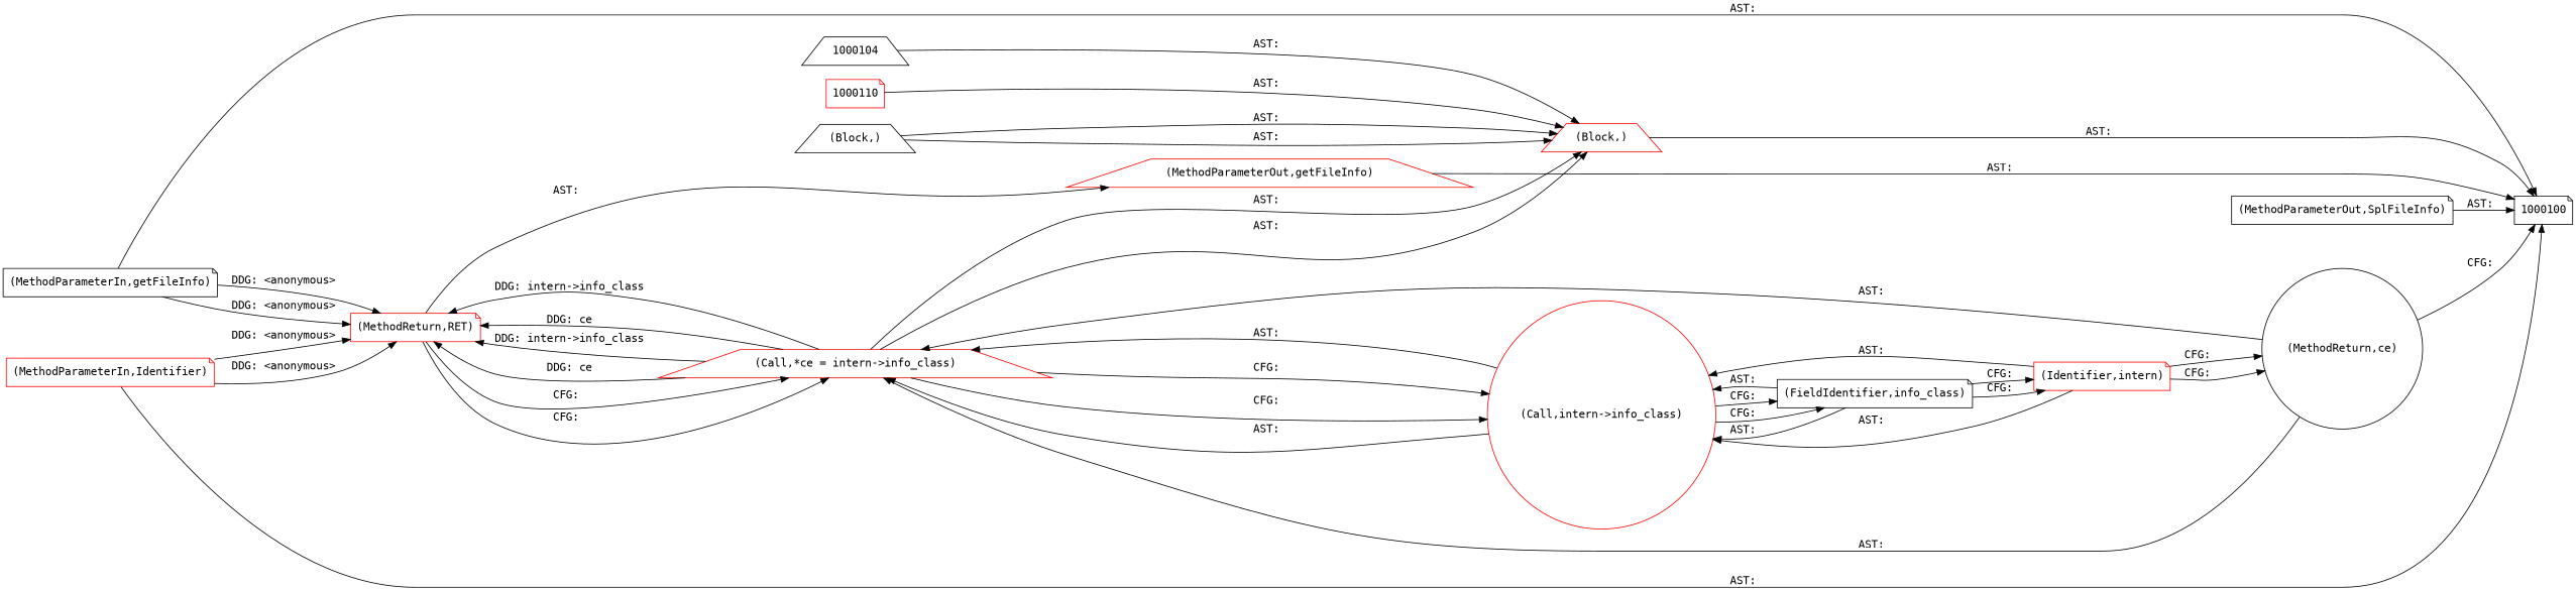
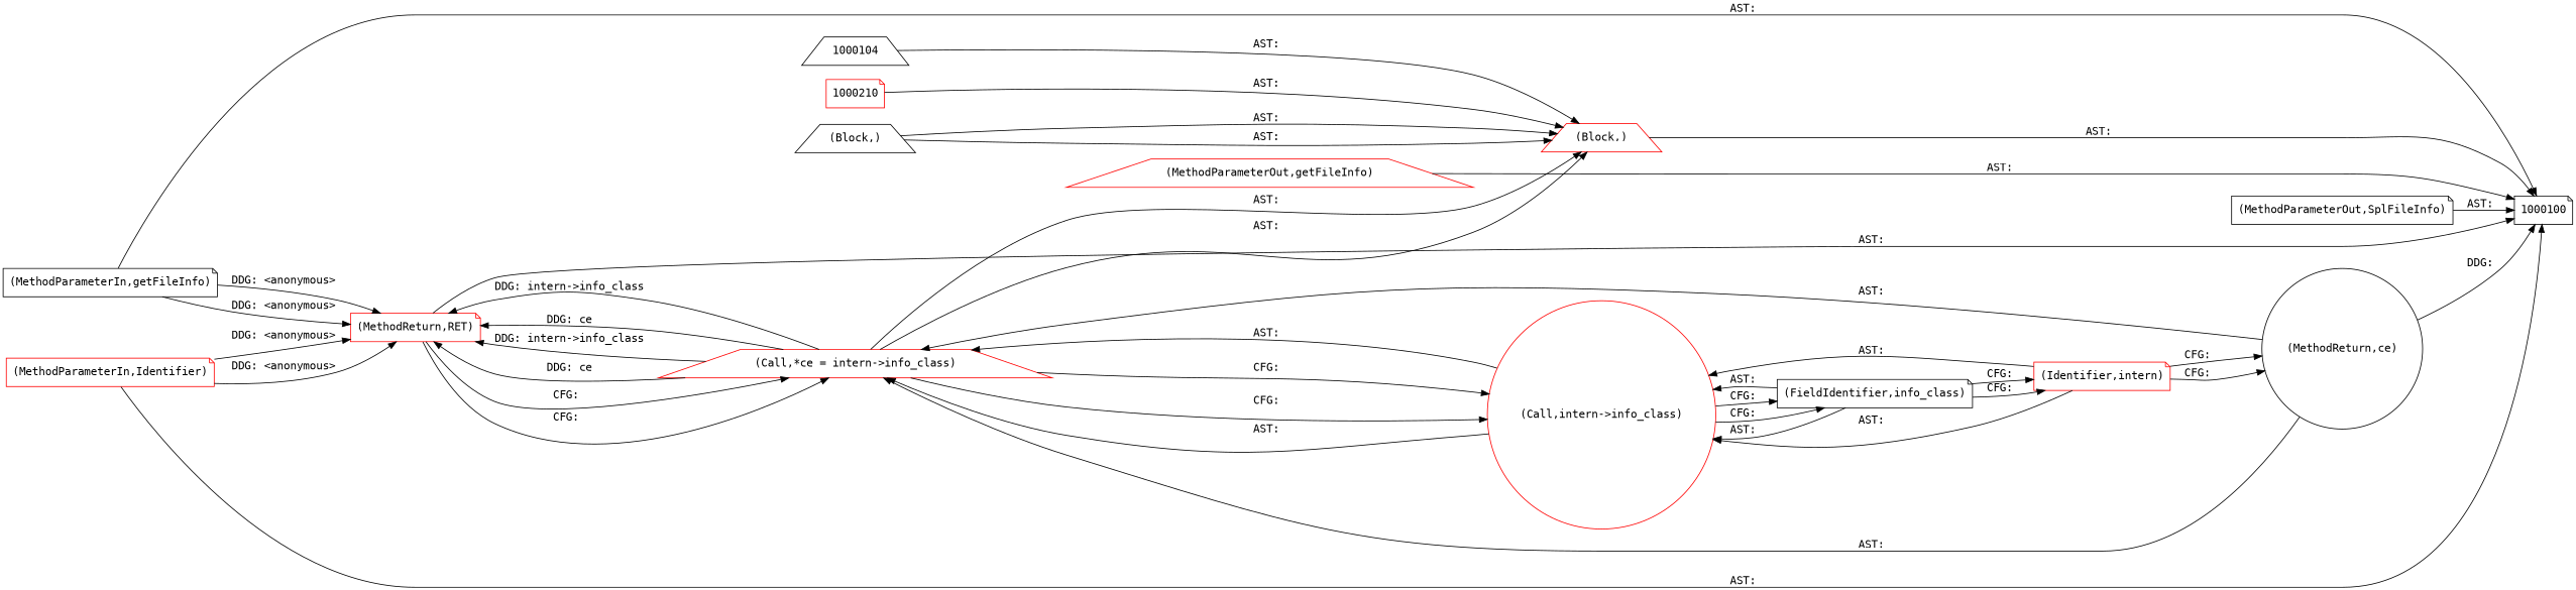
  digraph {
    fontname="DejaVu Sans Mono"
    rankdir=LR
    node [color=red fontname="DejaVu Sans Mono" shape=note]
    edge [fontname="DejaVu Sans Mono"]
    n1 [label="(MethodReturn,RET)"]
    n2 [label="(Call,*ce = intern->info_class)" shape=trapezium]
    1000100 [color=black]
    n4 [label="(Block,)" shape=trapezium]
    n5 [label="(Call,intern->info_class)" shape=circle]
    n6 [label="(MethodParameterIn,Identifier)"]
    n7 [color=black label="(MethodParameterOut,SplFileInfo)"]
    n8 [color=black label="(MethodParameterIn,getFileInfo)"]
    n9 [label="(MethodParameterOut,getFileInfo)" shape=trapezium]
    n10 [color=black label="(FieldIdentifier,info_class)"]
    n11 [color=black label="(MethodReturn,ce)" shape=circle]
    n12 [label="(Identifier,intern)"]
    n13 [color=black label="(Block,)" shape=trapezium]
    1000104 [color=black shape=trapezium]
-   1000110
+   1000110 [label=1000210]
    n1 -> n2 [label="CFG: "]
    n1 -> n2 [label="CFG: "]
-   n1 -> n9 [label="AST: "]
+   n1 -> 1000100 [label="AST: "]
    n2 -> n1 [label="DDG: intern->info_class"]
    n2 -> n1 [label="DDG: ce"]
    n2 -> n1 [label="DDG: intern->info_class"]
    n2 -> n1 [label="DDG: ce"]
    n2 -> n4 [label="AST: "]
    n2 -> n4 [label="AST: "]
    n2 -> n5 [label="CFG: "]
    n2 -> n5 [label="CFG: "]
    n4 -> 1000100 [label="AST: "]
    n5 -> n2 [label="AST: "]
    n5 -> n2 [label="AST: "]
    n5 -> n10 [label="CFG: "]
    n5 -> n10 [label="CFG: "]
    n6 -> n1 [label="DDG: <anonymous>"]
    n6 -> n1 [label="DDG: <anonymous>"]
    n6 -> 1000100 [label="AST: "]
    n7 -> 1000100 [label="AST: "]
    n8 -> n1 [label="DDG: <anonymous>"]
    n8 -> n1 [label="DDG: <anonymous>"]
    n8 -> 1000100 [label="AST: "]
    n9 -> 1000100 [label="AST: "]
    n10 -> n5 [label="AST: "]
    n10 -> n5 [label="AST: "]
    n10 -> n12 [label="CFG: "]
    n10 -> n12 [label="CFG: "]
    n11 -> n2 [label="AST: "]
    n11 -> n2 [label="AST: "]
-   n11 -> 1000100 [label="CFG: "]
+   n11 -> 1000100 [label="DDG: "]
    n12 -> n5 [label="AST: "]
    n12 -> n5 [label="AST: "]
    n12 -> n11 [label="CFG: "]
    n12 -> n11 [label="CFG: "]
    n13 -> n4 [label="AST: "]
    n13 -> n4 [label="AST: "]
    1000104 -> n4 [label="AST: "]
    1000110 -> n4 [label="AST: "]
  }
